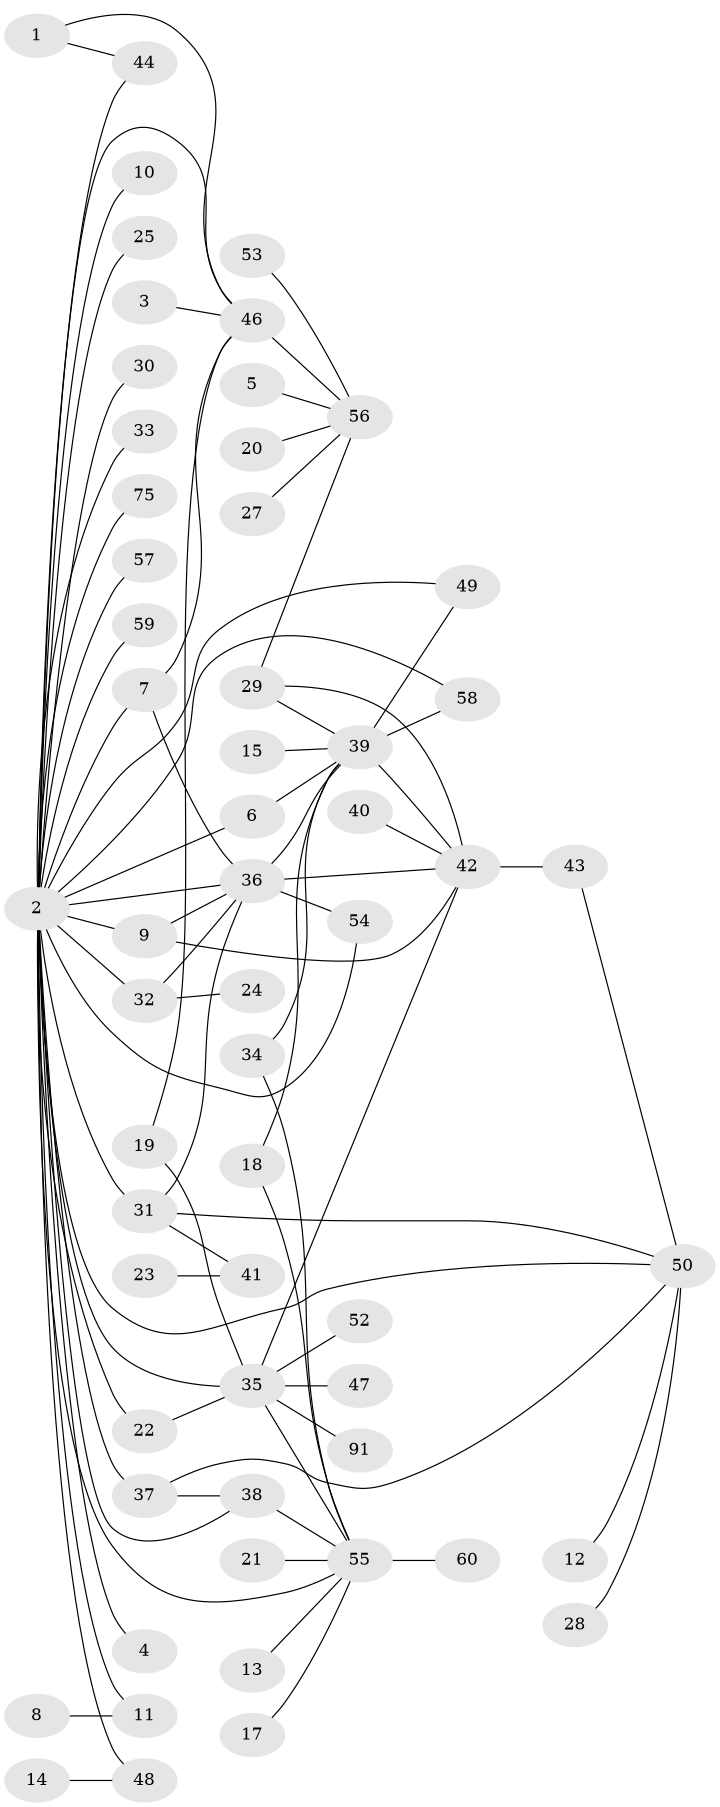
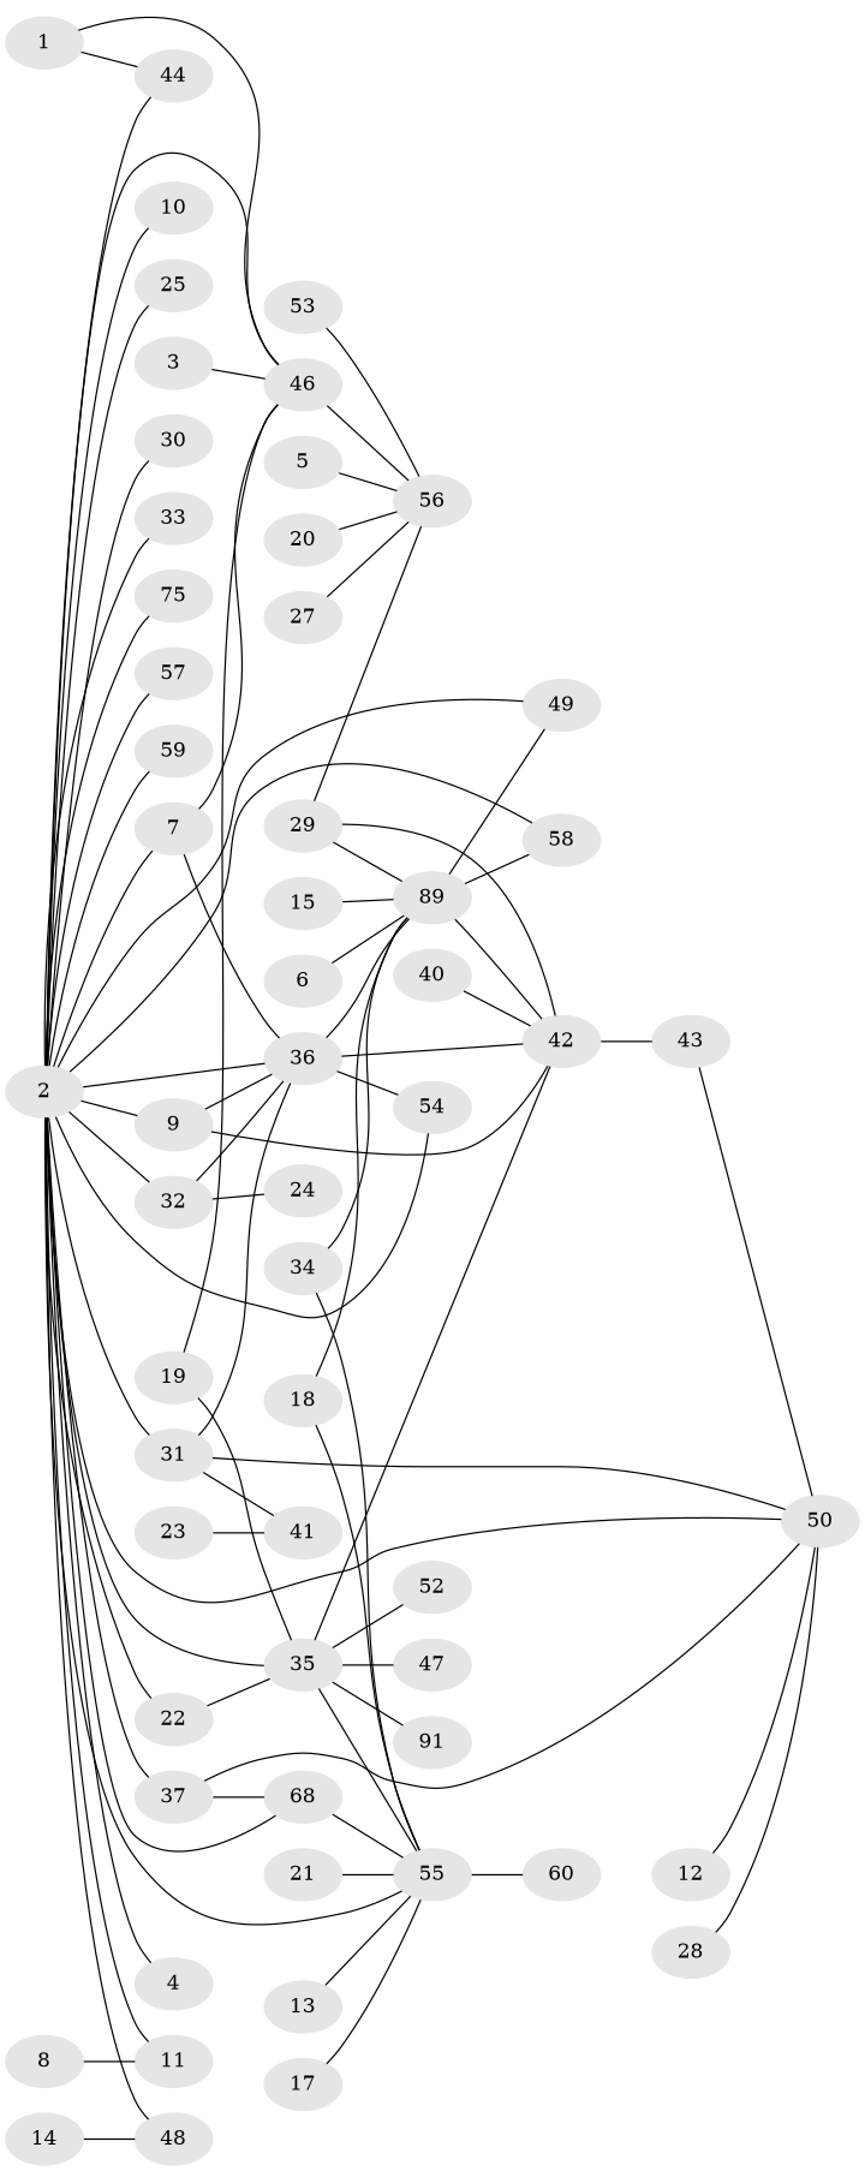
  graph {
    rankdir=LR
    node [color=gray90 style=filled]
    edge [weight=1.0]
    1
    44
    46
    56
    2
    4
    6
    7
    9
    10
    11
    22
    25
    30
    31
    32
    33
    35
    36
    37
-   38
+   38 [label=68]
    n22 [label=75]
    48
    49
    50
    54
    55
    57
    58
    59
-   39
+   39 [label=89]
    42
    41
    24
    47
    n36 [label=91]
    52
    60
    3
    5
    8
    43
    12
    13
    14
    15
    17
    18
    19
    20
    21
    23
    27
    28
    29
    34
    40
    53
    1 -- 44
    1 -- 46
    46 -- 56
    2 -- 44 [weight=2.0]
    2 -- 46
    2 -- 4
-   2 -- 6
    2 -- 7
    2 -- 9
    2 -- 10
    2 -- 11
    2 -- 22
    2 -- 25
    2 -- 30
    2 -- 31
    2 -- 32
    2 -- 33
    2 -- 35 [weight=2.0]
    2 -- 36
    2 -- 37
    2 -- 38
    2 -- n22
    2 -- 48 [weight=2.0]
    2 -- 49 [weight=2.0]
    2 -- 50 [weight=2.0]
    2 -- 54
    2 -- 55
    2 -- 57
    2 -- 58
    2 -- 59
    6 -- 39
    7 -- 46
    7 -- 36
    9 -- 36
    9 -- 42
    22 -- 35
    31 -- 36
    31 -- 50
    31 -- 41
    32 -- 36
    32 -- 24
    35 -- 55
    35 -- 42
    35 -- 47
    35 -- n36
    35 -- 52
    36 -- 54
    36 -- 39
    36 -- 42
    37 -- 38
    37 -- 50
    38 -- 55
    55 -- 60
    39 -- 49
    39 -- 58
    39 -- 42
    42 -- 43 [weight=2.0]
    3 -- 46
    5 -- 56
    8 -- 11
    43 -- 50
    12 -- 50
    13 -- 55
    14 -- 48
    15 -- 39
    17 -- 55
    18 -- 55
    18 -- 39
    19 -- 46
    19 -- 35
    20 -- 56
    21 -- 55
    23 -- 41
    27 -- 56
    28 -- 50
    29 -- 56
    29 -- 39
    29 -- 42
    34 -- 55
    34 -- 39
    40 -- 42
    53 -- 56
  }
